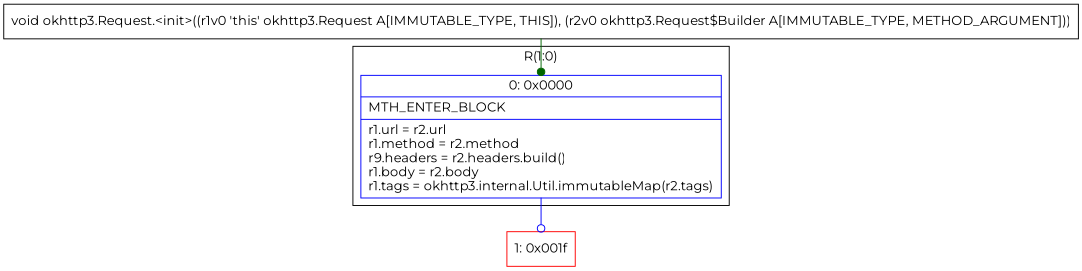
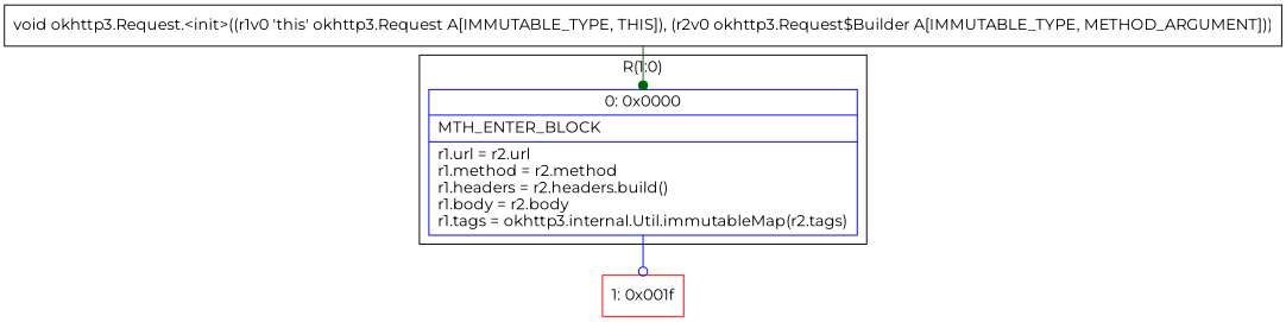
  digraph {
    fontname=Montserrat
    node [shape=record fontname=Montserrat]
    edge [style=solid fontname=Montserrat]
-   n1 [color=blue label="{0\:\ 0x0000|MTH_ENTER_BLOCK\l|r1.url = r2.url\lr1.method = r2.method\lr9.headers = r2.headers.build()\lr1.body = r2.body\lr1.tags = okhttp3.internal.Util.immutableMap(r2.tags)\l}"]
+   n1 [color=blue label="{0\:\ 0x0000|MTH_ENTER_BLOCK\l|r1.url = r2.url\lr1.method = r2.method\lr1.headers = r2.headers.build()\lr1.body = r2.body\lr1.tags = okhttp3.internal.Util.immutableMap(r2.tags)\l}"]
    n2 [color=red label="{1\:\ 0x001f}"]
    n3 [label="{void okhttp3.Request.\<init\>((r1v0 'this' okhttp3.Request A[IMMUTABLE_TYPE, THIS]), (r2v0 okhttp3.Request$Builder A[IMMUTABLE_TYPE, METHOD_ARGUMENT])) }"]
    subgraph cluster_1 {
      label="R(1:0)"
      n1
    }
    n1 -> n2 [color=blue arrowhead=odot]
    n3 -> n1 [color=darkgreen arrowhead=dot]
  }
